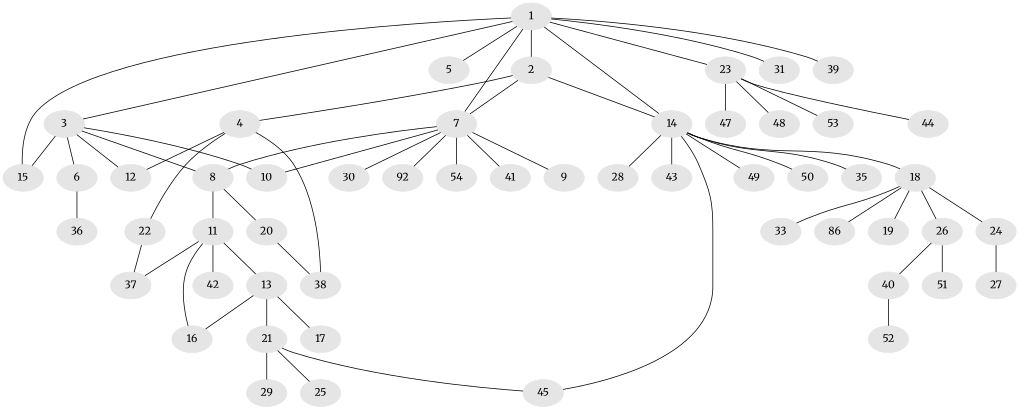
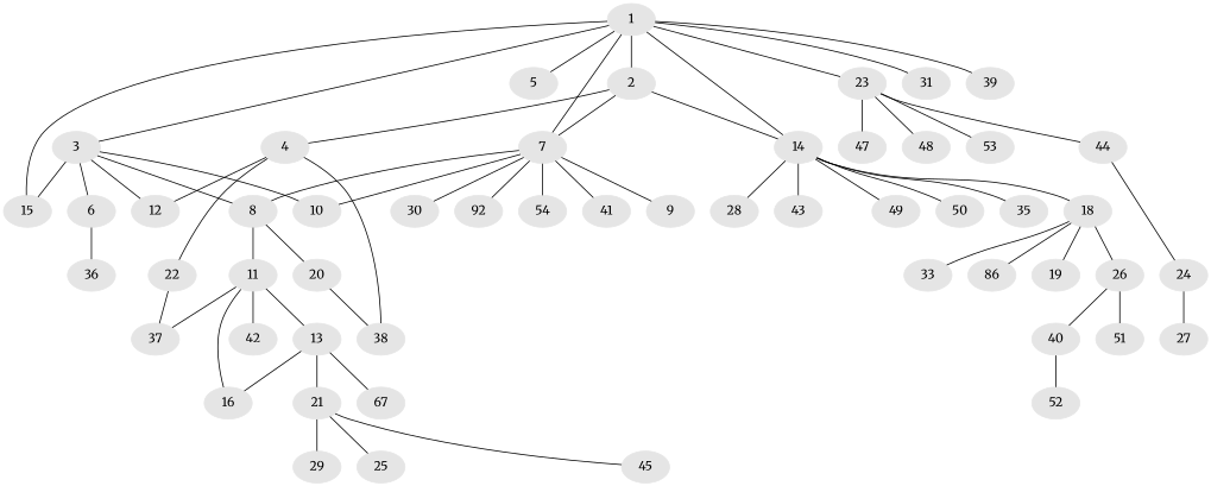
  graph {
    fontname=Merriweather
    node [color=gray90 fontname=Merriweather style=filled]
    edge [fontname=Merriweather weight=1.0]
    1
    2
    3
    5
    7
    14
    15
    23
    31
    39
    4
    6
    8
    10
    12
    36
    30
    n18 [label=92]
    41
    54
    9
    35
    18
    28
    43
    45
    49
    50
    44
    47
    48
    53
    22
    38
    11
    20
    37
    13
    16
    42
-   17
+   17 [label=67]
    21
    25
    29
    19
    24
    26
    33
    n49 [label=86]
    27
    40
    51
    52
    1 -- 2 [weight=12.0]
    1 -- 3
    1 -- 5
    1 -- 7
    1 -- 14
    1 -- 15
    1 -- 23
    1 -- 31
    1 -- 39
    2 -- 7
    2 -- 14
    2 -- 4
    3 -- 15 [weight=6.0]
    3 -- 6
    3 -- 8
    3 -- 10
    3 -- 12
    7 -- 8
    7 -- 10
    7 -- 30
    7 -- n18
    7 -- 41
    7 -- 54
    7 -- 9
    14 -- 35
    14 -- 18
    14 -- 28
    14 -- 43
-   14 -- 45
    14 -- 49
    14 -- 50
    23 -- 44
    23 -- 47
    23 -- 48
    23 -- 53
    4 -- 12
    4 -- 22
    4 -- 38
    6 -- 36
    8 -- 11
    8 -- 20
    18 -- 19
-   18 -- 24
+   44 -- 24
    18 -- 26
    18 -- 33
    18 -- n49
    22 -- 37
    11 -- 37
    11 -- 13
    11 -- 16
    11 -- 42 [weight=3.0]
    20 -- 38
    13 -- 16
    13 -- 17
    13 -- 21
    21 -- 45
    21 -- 25
    21 -- 29 [weight=2.0]
    24 -- 27
    26 -- 40
    26 -- 51
    40 -- 52
  }
